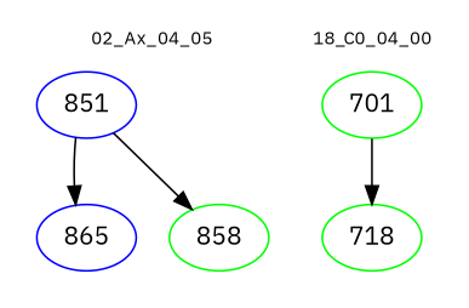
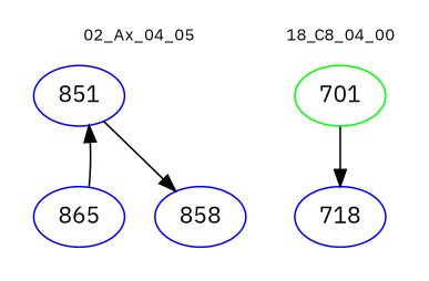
  digraph {
    fontname="IBM Plex Sans"
    node [color=blue fontname="IBM Plex Sans"]
    edge [color=black fontname="IBM Plex Sans"]
    n1 [label=851]
    n2 [label=865]
-   n3 [color=green label=858]
+   n3 [label=858]
    n4 [color=green label=701]
-   n5 [color=green label=718]
+   n5 [label=718]
    subgraph cluster_1 {
      color=white
      fontsize=10
      label="02_Ax_04_05"
      n1
      n2
      n3
    }
    subgraph cluster_2 {
      color=white
      fontsize=10
-     label="18_C0_04_00"
+     label="18_C8_04_00"
      n4
      n5
    }
-   n1 -> n2
+   n2 -> n1
    n1 -> n3
    n4 -> n5
  }
